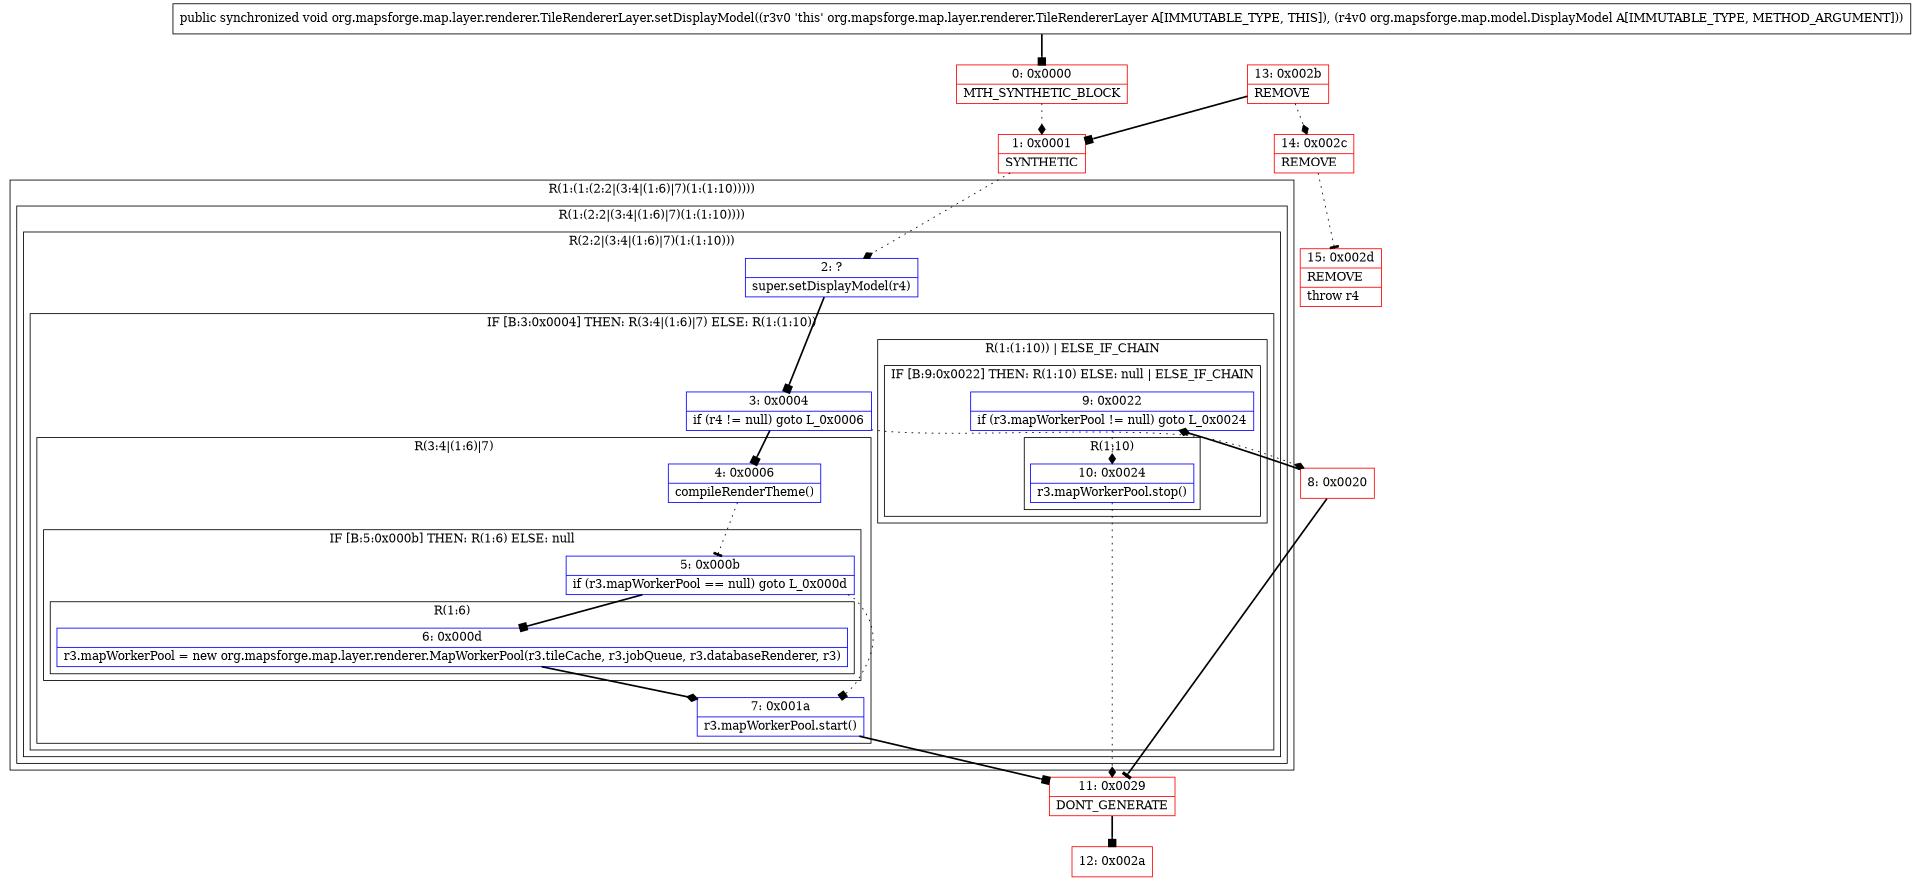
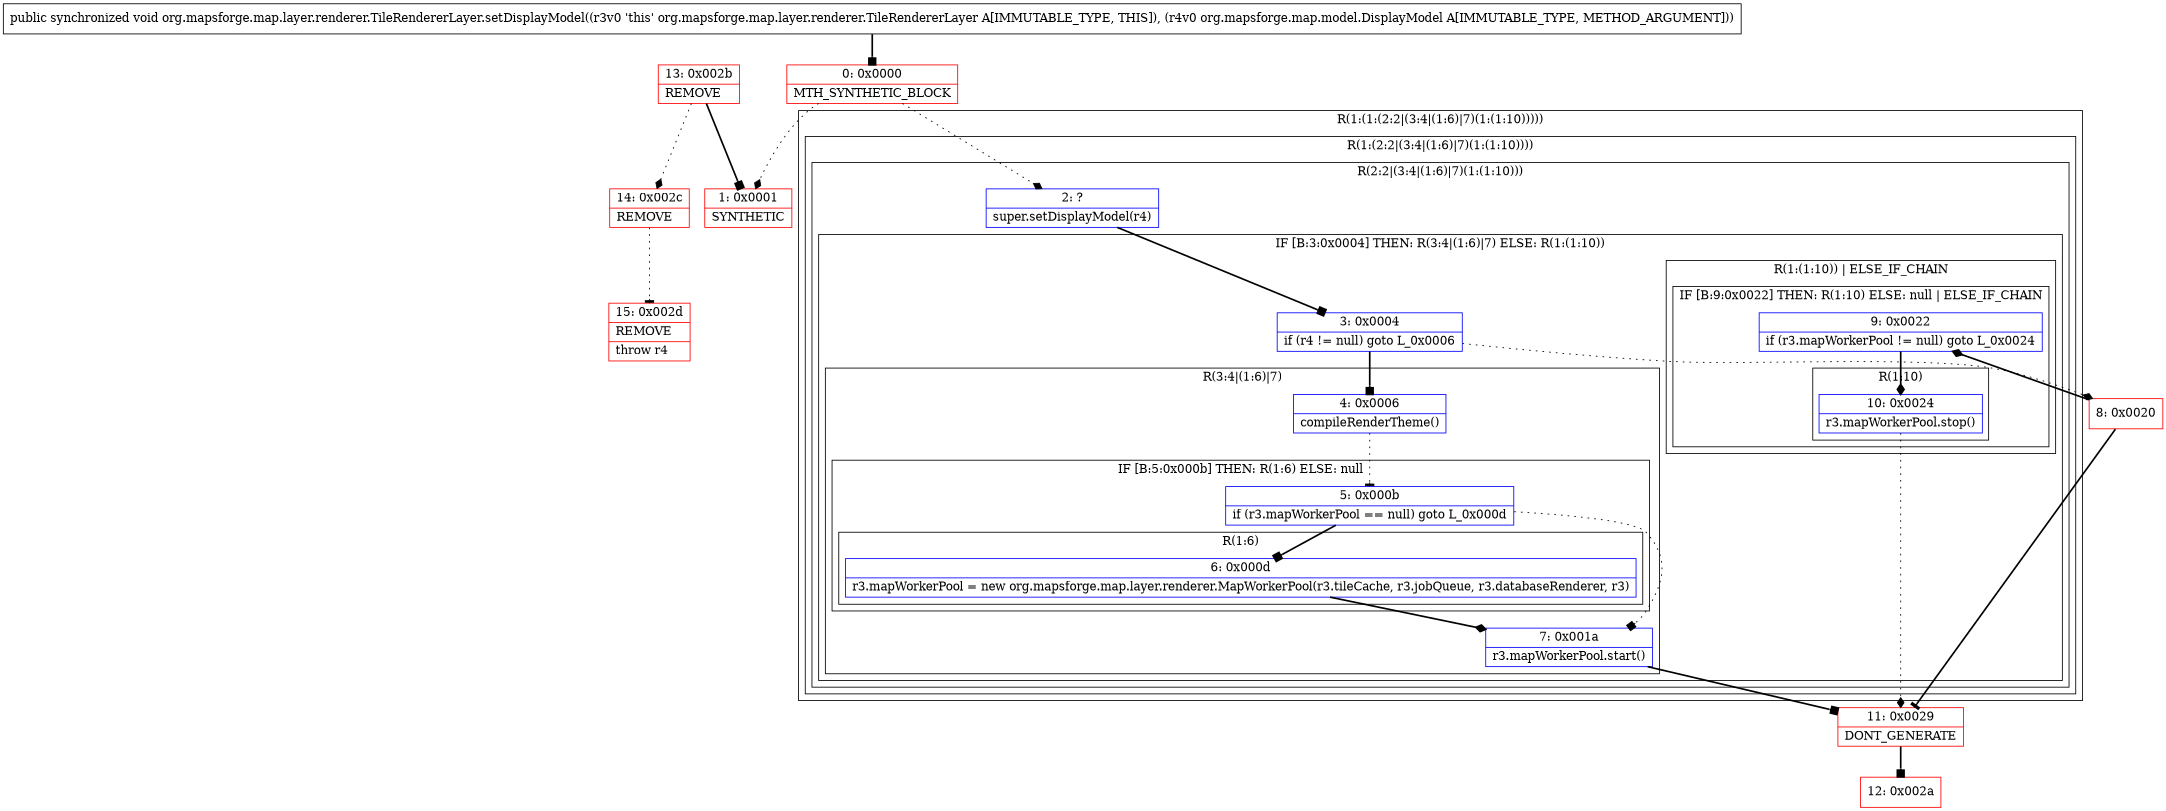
  digraph {
    node [color=blue shape=record]
    edge [arrowhead=diamond style=bold]
    n1 [label="{6\:\ 0x000d|r3.mapWorkerPool = new org.mapsforge.map.layer.renderer.MapWorkerPool(r3.tileCache, r3.jobQueue, r3.databaseRenderer, r3)\l}"]
    n2 [label="{5\:\ 0x000b|if (r3.mapWorkerPool == null) goto L_0x000d\l}"]
    n3 [label="{4\:\ 0x0006|compileRenderTheme()\l}"]
    n4 [label="{7\:\ 0x001a|r3.mapWorkerPool.start()\l}"]
    n5 [label="{10\:\ 0x0024|r3.mapWorkerPool.stop()\l}"]
    n6 [label="{9\:\ 0x0022|if (r3.mapWorkerPool != null) goto L_0x0024\l}"]
    n7 [label="{3\:\ 0x0004|if (r4 != null) goto L_0x0006\l}"]
    n8 [label="{2\:\ ?|super.setDisplayModel(r4)\l}"]
    n9 [color=red label="{11\:\ 0x0029|DONT_GENERATE\l}"]
    n10 [color=red label="{8\:\ 0x0020}"]
    n11 [color=red label="{12\:\ 0x002a}"]
    n12 [color=red label="{0\:\ 0x0000|MTH_SYNTHETIC_BLOCK\l}"]
    n13 [color=red label="{1\:\ 0x0001|SYNTHETIC\l}"]
    n14 [color=red label="{13\:\ 0x002b|REMOVE\l}"]
    n15 [color=red label="{14\:\ 0x002c|REMOVE\l}"]
    n16 [color=red label="{15\:\ 0x002d|REMOVE\l|throw r4\l}"]
    n17 [label="{public synchronized void org.mapsforge.map.layer.renderer.TileRendererLayer.setDisplayModel((r3v0 'this' org.mapsforge.map.layer.renderer.TileRendererLayer A[IMMUTABLE_TYPE, THIS]), (r4v0 org.mapsforge.map.model.DisplayModel A[IMMUTABLE_TYPE, METHOD_ARGUMENT])) }" color=""]
    subgraph cluster_1 {
      label="R(1:(1:(2:2|(3:4|(1:6)|7)(1:(1:10)))))"
      subgraph cluster_2 {
        label="R(1:(2:2|(3:4|(1:6)|7)(1:(1:10))))"
        subgraph cluster_3 {
          label="R(2:2|(3:4|(1:6)|7)(1:(1:10)))"
          n8
          subgraph cluster_4 {
            label="IF [B:3:0x0004] THEN: R(3:4|(1:6)|7) ELSE: R(1:(1:10))"
            n7
            subgraph cluster_5 {
              label="R(3:4|(1:6)|7)"
              n3
              n4
              subgraph cluster_6 {
                label="IF [B:5:0x000b] THEN: R(1:6) ELSE: null"
                n2
                subgraph cluster_7 {
                  label="R(1:6)"
                  n1
                }
              }
            }
            subgraph cluster_8 {
              label="R(1:(1:10)) | ELSE_IF_CHAIN\l"
              subgraph cluster_9 {
                label="IF [B:9:0x0022] THEN: R(1:10) ELSE: null | ELSE_IF_CHAIN\l"
                n6
                subgraph cluster_10 {
                  label="R(1:10)"
                  n5
                }
              }
            }
          }
        }
      }
    }
    n1 -> n4
    n2 -> n1 [arrowhead=box]
    n2 -> n4 [arrowhead=box style=dotted]
    n3 -> n2 [arrowhead=tee style=dotted]
    n4 -> n9 [arrowhead=box]
    n5 -> n9 [style=dotted]
-   n6 -> n5 [style=dotted]
+   n6 -> n5
    n7 -> n3 [arrowhead=box]
    n7 -> n10 [style=dotted]
    n8 -> n7 [arrowhead=box]
    n9 -> n11 [arrowhead=box]
    n10 -> n6
    n10 -> n9 [arrowhead=tee]
    n12 -> n13 [style=dotted]
-   n13 -> n8 [style=dotted]
+   n12 -> n8 [style=dotted]
    n14 -> n13 [arrowhead=box]
    n14 -> n15 [style=dotted]
    n15 -> n16 [arrowhead=tee style=dotted]
    n17 -> n12 [arrowhead=box]
  }
